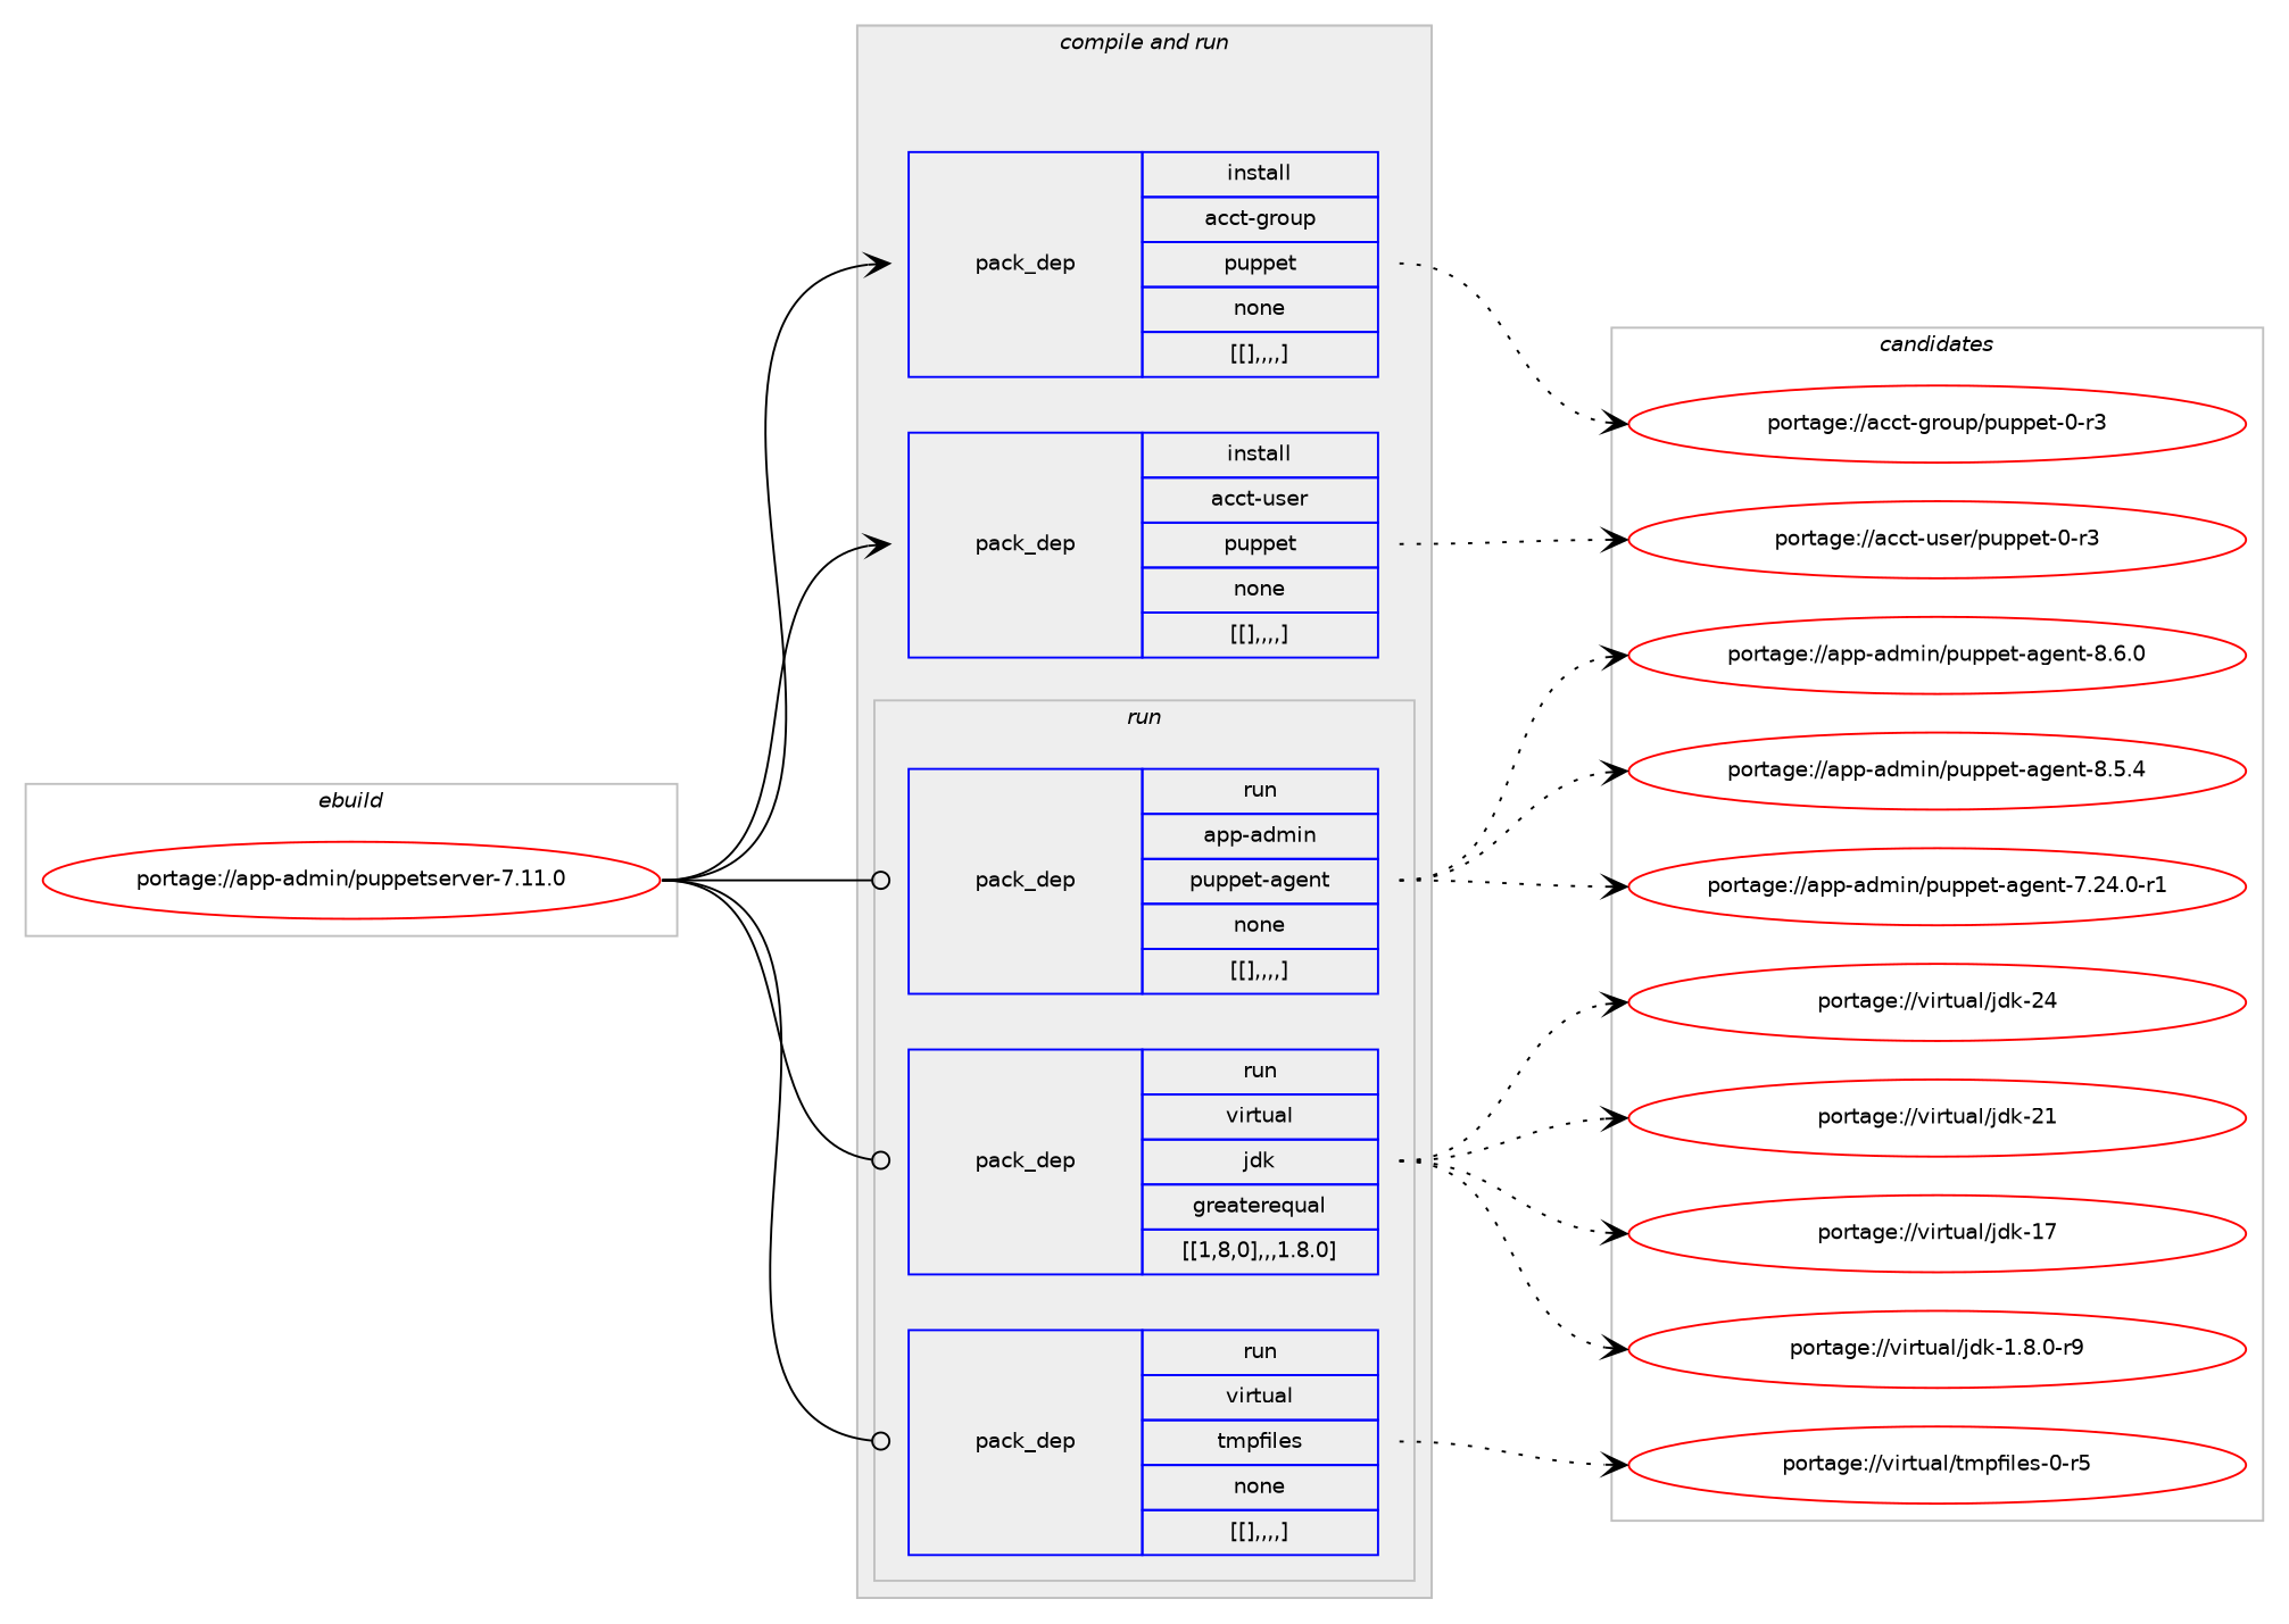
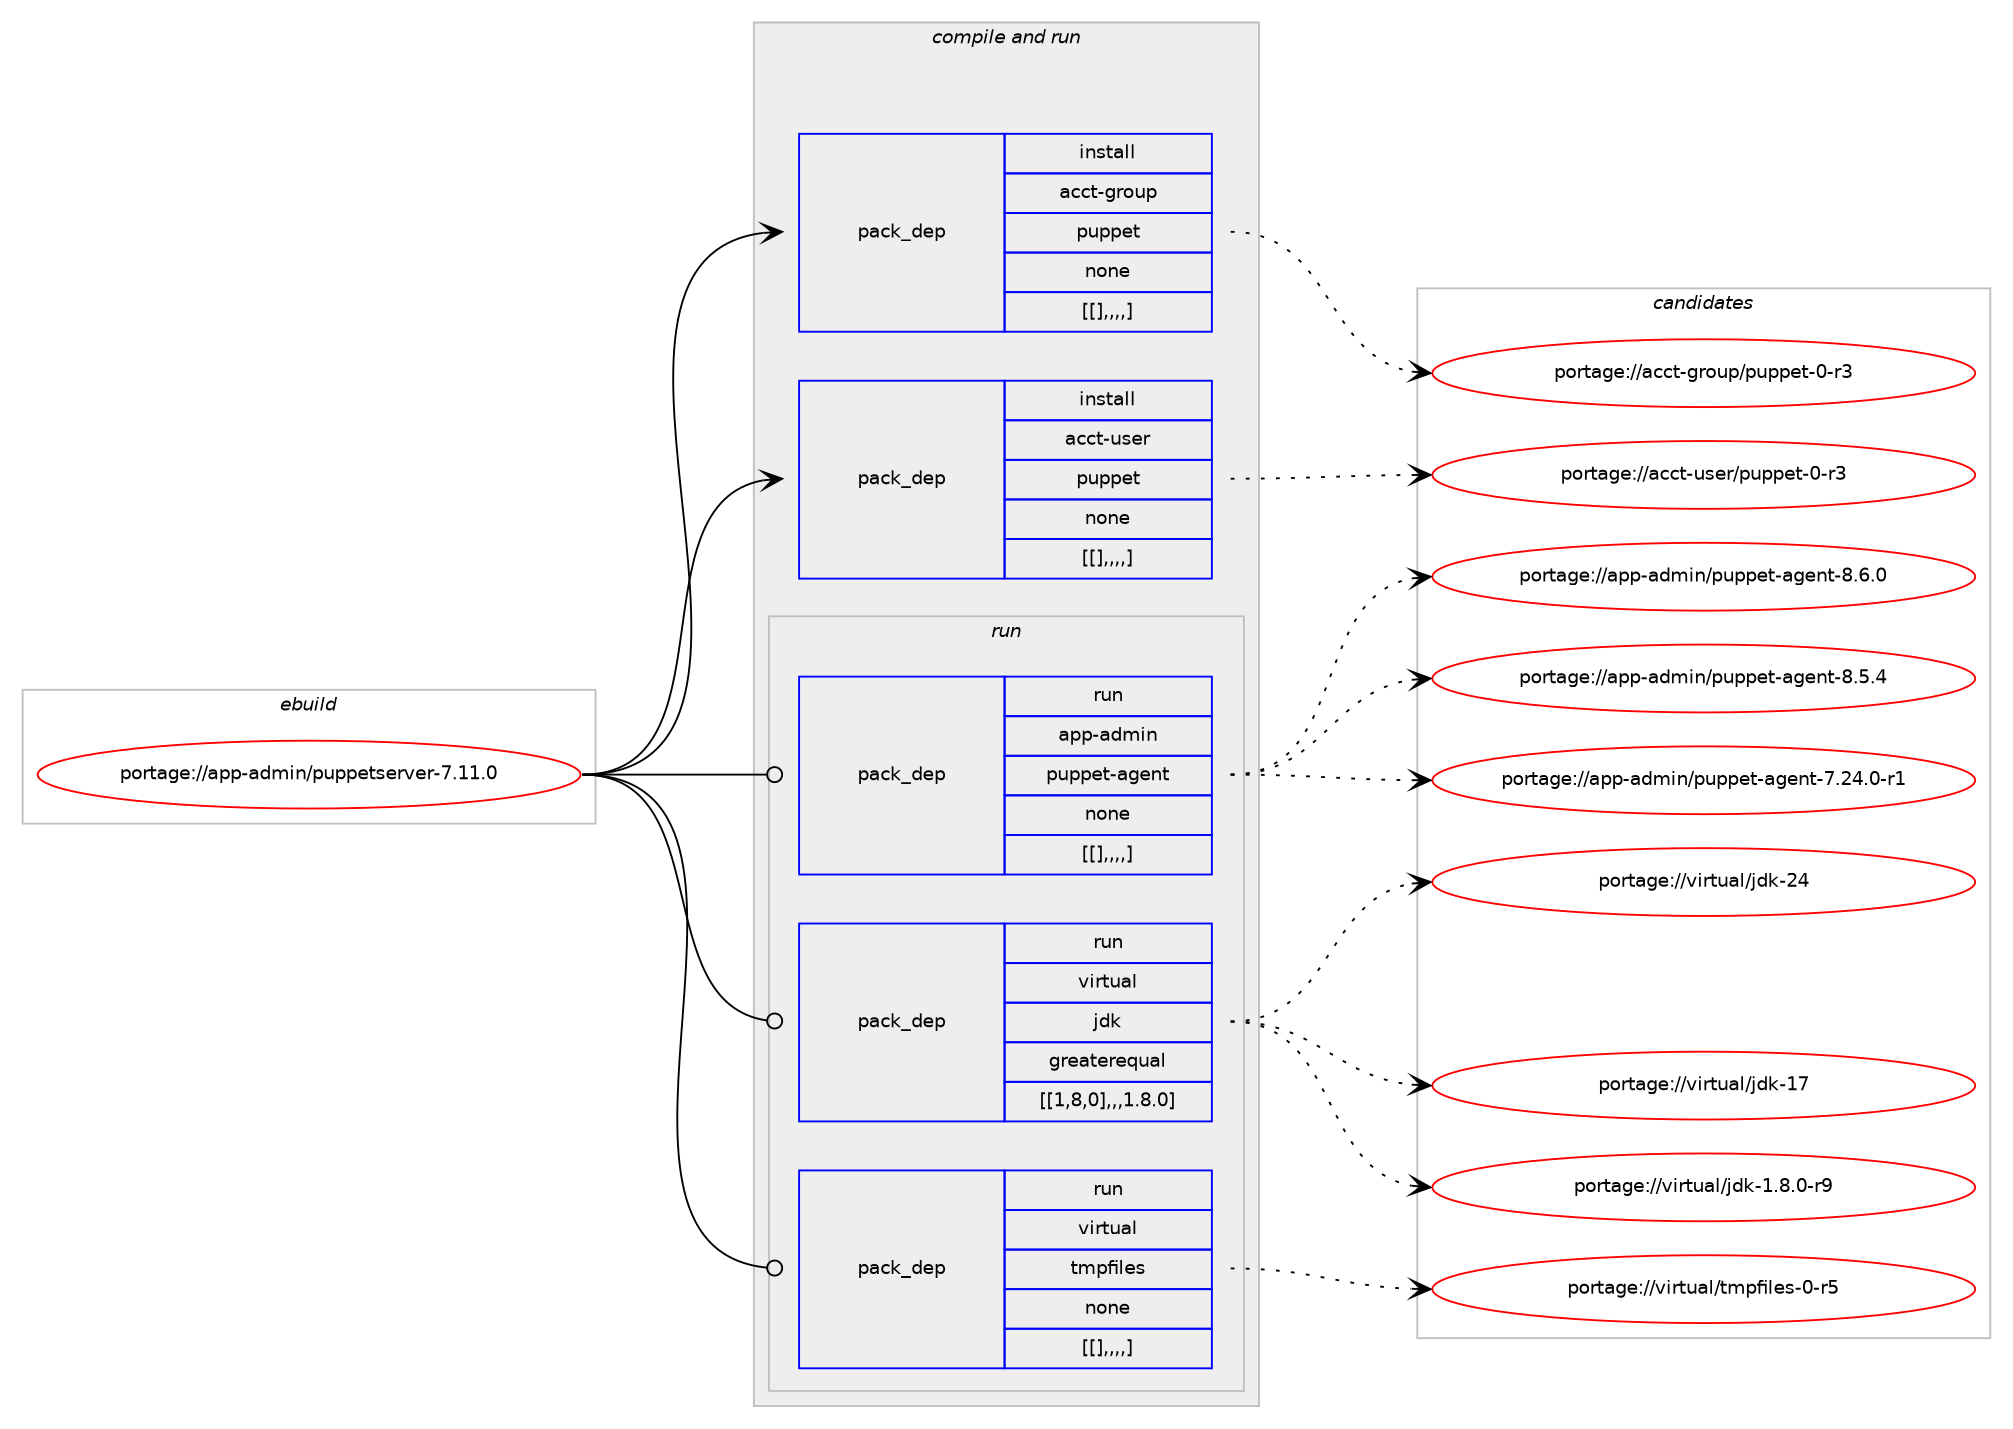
  digraph {
    compound=true
    concentrate=true
    fontname=Helvetica
    fontsize=10
    newrank=true
    rankdir=LR
    ranksep=1.5
    node [color=red fontname=Helvetica fontsize=10]
    edge [arrowhead=vee headport=w style=dotted tailport=e weight=100]
    n1 [label="portage://app-admin/puppetserver-7.11.0" width=4]
    n2 [color=blue label=<<TABLE BORDER="0" CELLBORDER="1" CELLSPACING="0" CELLPADDING="4" WIDTH="220"><TR><TD ROWSPAN="6" CELLPADDING="30">pack_dep</TD></TR><TR><TD WIDTH="110">install</TD></TR><TR><TD>acct-group</TD></TR><TR><TD>puppet</TD></TR><TR><TD>none</TD></TR><TR><TD>[[],,,,]</TD></TR></TABLE>> shape=none]
    n3 [color=blue label=<<TABLE BORDER="0" CELLBORDER="1" CELLSPACING="0" CELLPADDING="4" WIDTH="220"><TR><TD ROWSPAN="6" CELLPADDING="30">pack_dep</TD></TR><TR><TD WIDTH="110">install</TD></TR><TR><TD>acct-user</TD></TR><TR><TD>puppet</TD></TR><TR><TD>none</TD></TR><TR><TD>[[],,,,]</TD></TR></TABLE>> shape=none]
    n4 [color=blue label=<<TABLE BORDER="0" CELLBORDER="1" CELLSPACING="0" CELLPADDING="4" WIDTH="220"><TR><TD ROWSPAN="6" CELLPADDING="30">pack_dep</TD></TR><TR><TD WIDTH="110">run</TD></TR><TR><TD>app-admin</TD></TR><TR><TD>puppet-agent</TD></TR><TR><TD>none</TD></TR><TR><TD>[[],,,,]</TD></TR></TABLE>> shape=none]
    n5 [color=blue label=<<TABLE BORDER="0" CELLBORDER="1" CELLSPACING="0" CELLPADDING="4" WIDTH="220"><TR><TD ROWSPAN="6" CELLPADDING="30">pack_dep</TD></TR><TR><TD WIDTH="110">run</TD></TR><TR><TD>virtual</TD></TR><TR><TD>jdk</TD></TR><TR><TD>greaterequal</TD></TR><TR><TD>[[1,8,0],,,1.8.0]</TD></TR></TABLE>> shape=none]
    n6 [color=blue label=<<TABLE BORDER="0" CELLBORDER="1" CELLSPACING="0" CELLPADDING="4" WIDTH="220"><TR><TD ROWSPAN="6" CELLPADDING="30">pack_dep</TD></TR><TR><TD WIDTH="110">run</TD></TR><TR><TD>virtual</TD></TR><TR><TD>tmpfiles</TD></TR><TR><TD>none</TD></TR><TR><TD>[[],,,,]</TD></TR></TABLE>> shape=none]
    n7 [label="portage://acct-group/puppet-0-r3" width=4]
    n8 [label="portage://acct-user/puppet-0-r3" width=4]
    n9 [label="portage://app-admin/puppet-agent-8.6.0" width=4]
    n10 [label="portage://app-admin/puppet-agent-8.5.4" width=4]
    n11 [label="portage://app-admin/puppet-agent-7.24.0-r1" width=4]
    n12 [label="portage://virtual/jdk-24" width=4]
-   n13 [label="portage://virtual/jdk-21" width=4]
    n14 [label="portage://virtual/jdk-17" width=4]
    n15 [label="portage://virtual/jdk-1.8.0-r9" width=4]
    n16 [label="portage://virtual/tmpfiles-0-r5" width=4]
    subgraph cluster_1 {
      color=gray
      label=<<i>ebuild</i>>
      n1
    }
    subgraph cluster_2 {
      color=gray
      label=<<i>dependencies</i>>
      subgraph cluster_3 {
        color=gray
        fillcolor="#eeeeee"
        label=<<i>compile</i>>
        style=filled
        subgraph sub_4 {
          color=gray
          fillcolor="#eeeeee"
          label=<<i>compile</i>>
          style=filled
          n2
        }
        subgraph sub_5 {
          color=gray
          fillcolor="#eeeeee"
          label=<<i>compile</i>>
          style=filled
          n3
        }
      }
      subgraph cluster_6 {
        color=gray
        fillcolor="#eeeeee"
        label=<<i>compile and run</i>>
        style=filled
      }
      subgraph cluster_7 {
        color=gray
        fillcolor="#eeeeee"
        label=<<i>run</i>>
        style=filled
        subgraph sub_8 {
          color=gray
          fillcolor="#eeeeee"
          label=<<i>run</i>>
          style=filled
          n4
        }
        subgraph sub_9 {
          color=gray
          fillcolor="#eeeeee"
          label=<<i>run</i>>
          style=filled
          n5
        }
        subgraph sub_10 {
          color=gray
          fillcolor="#eeeeee"
          label=<<i>run</i>>
          style=filled
          n6
        }
      }
    }
    subgraph cluster_11 {
      color=gray
      label=<<i>candidates</i>>
      rank=same
      subgraph sub_12 {
        color=black
        label=<<i>candidates</i>>
        nodesep=1
        rank=same
        n7
      }
      subgraph sub_13 {
        color=black
        label=<<i>candidates</i>>
        nodesep=1
        rank=same
        n8
      }
      subgraph sub_14 {
        color=black
        label=<<i>candidates</i>>
        nodesep=1
        rank=same
        n9
        n10
        n11
      }
      subgraph sub_15 {
        color=black
        label=<<i>candidates</i>>
        nodesep=1
        rank=same
        n12
-       n13
        n14
        n15
      }
      subgraph sub_16 {
        color=black
        label=<<i>candidates</i>>
        nodesep=1
        rank=same
        n16
      }
    }
    n1 -> n2 [style=solid weight=20]
    n1 -> n3 [style=solid weight=20]
    n1 -> n4 [arrowhead=odot style=solid weight=20]
    n1 -> n5 [arrowhead=odot style=solid weight=20]
    n1 -> n6 [arrowhead=odot style=solid weight=20]
    n2 -> n7
    n3 -> n8
    n4 -> n9
    n4 -> n10
    n4 -> n11
    n5 -> n12
-   n5 -> n13
    n5 -> n14
    n5 -> n15
    n6 -> n16
  }
